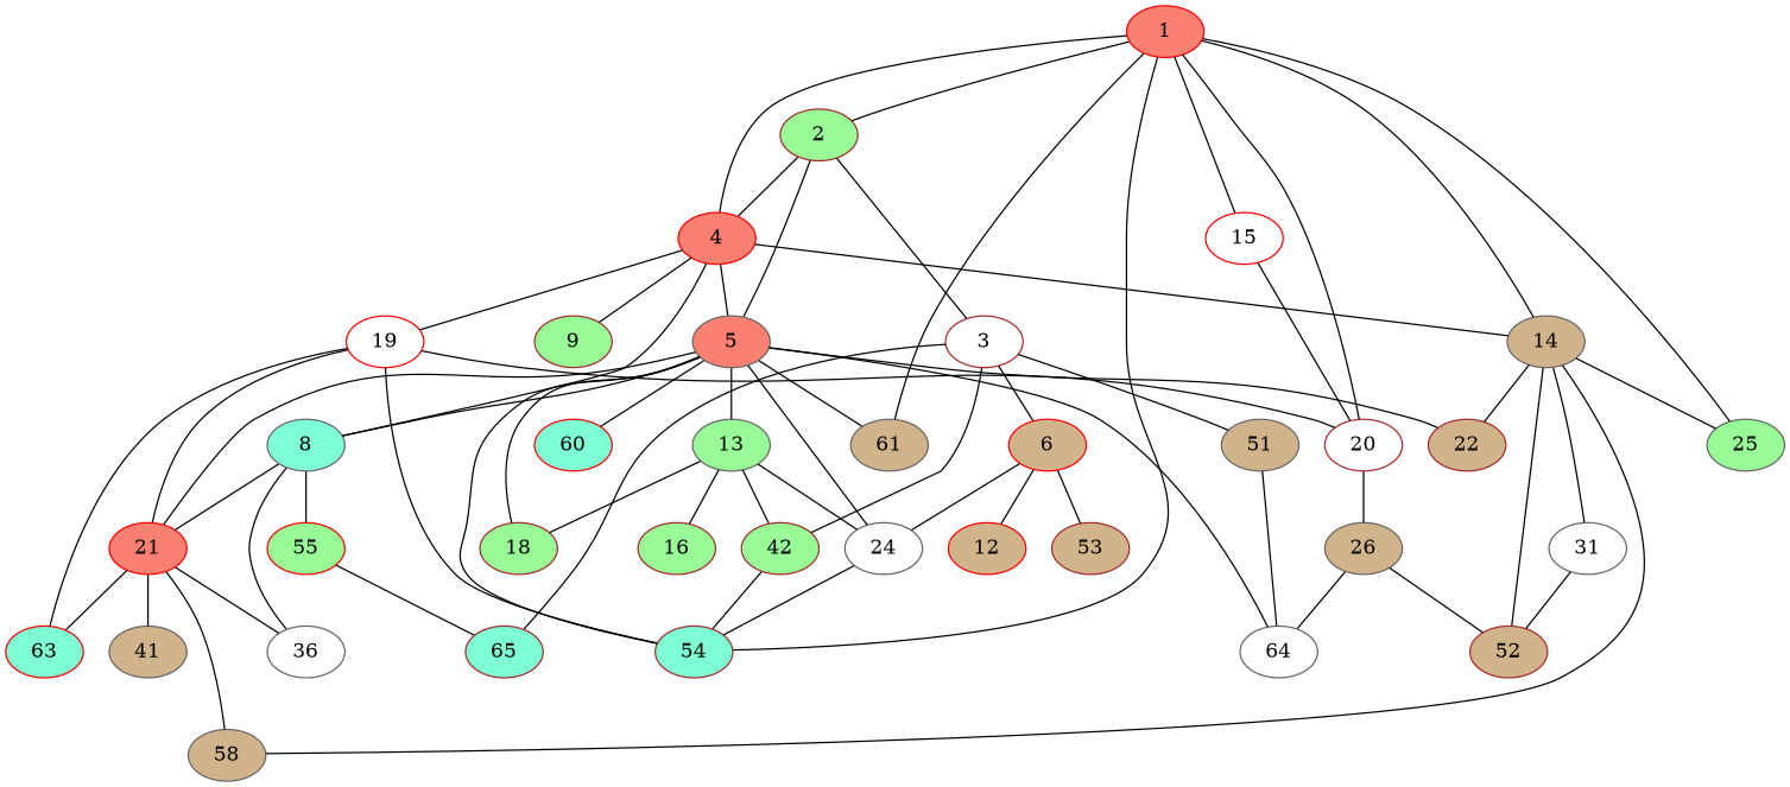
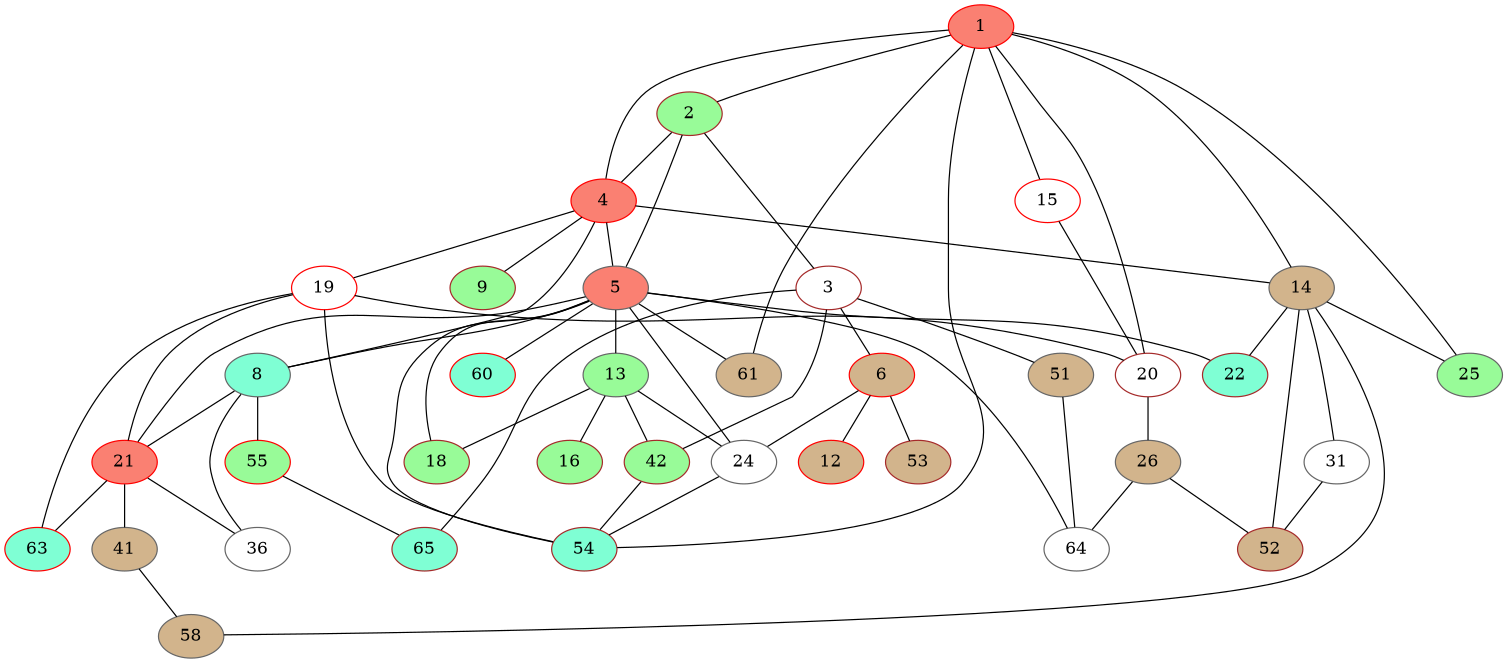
  graph {
    node [color=gray40 fillcolor=tan style=filled]
    1 [color=red fillcolor=salmon super="+47"]
    2 [color=brown fillcolor=palegreen]
    4 [color=red fillcolor=salmon super="+7"]
    14 [super="+17"]
    15 [color=red fillcolor=white]
    20 [color=brown fillcolor=white super="+40+66+34+71"]
    25 [fillcolor=palegreen super="+72+44"]
    54 [color=brown fillcolor=aquamarine super="+56"]
    61
    3 [color=brown fillcolor=white]
    5 [fillcolor=salmon super="+62+11"]
    8 [fillcolor=aquamarine super="+48"]
    9 [color=brown fillcolor=palegreen super="+43"]
    19 [color=red fillcolor=white super="+57+33"]
-   22 [color=brown super="+27"]
+   22 [color=brown fillcolor=aquamarine super="+27"]
    31 [fillcolor=white]
    52 [color=brown]
    58
    26 [super="+70+49"]
    6 [color=red super="+10"]
    42 [color=brown fillcolor=palegreen]
    51
    65 [color=brown fillcolor=aquamarine]
    13 [fillcolor=palegreen]
    18 [color=brown fillcolor=palegreen super="+46"]
    21 [color=red fillcolor=salmon super="+28"]
    24 [fillcolor=white super="+35"]
    60 [color=red fillcolor=aquamarine super="+69"]
    64 [fillcolor=white]
    12 [color=red]
    53 [color=brown]
    36 [fillcolor=white super="+37"]
    55 [color=red fillcolor=palegreen]
    63 [color=red fillcolor=aquamarine]
    16 [color=brown fillcolor=palegreen]
    41
    1 -- 2
    1 -- 4
    1 -- 14
    1 -- 15
    1 -- 20
    1 -- 25
    1 -- 54
    1 -- 61
    2 -- 4
    2 -- 3
    2 -- 5
    4 -- 14
    4 -- 5
    4 -- 8
    4 -- 9
    4 -- 19
    14 -- 25
    14 -- 22
    14 -- 31
    14 -- 52
    14 -- 58
    15 -- 20
    20 -- 26
    3 -- 6
    3 -- 42
    3 -- 51
    3 -- 65
    5 -- 54
    5 -- 61
    5 -- 8
    5 -- 22
    5 -- 13
    5 -- 18
    5 -- 21
    5 -- 24
    5 -- 60
    5 -- 64
    8 -- 21
    8 -- 36
    8 -- 55
    19 -- 20
    19 -- 54 [weight=2]
    19 -- 21
    19 -- 63
    31 -- 52
    26 -- 52
    26 -- 64
    6 -- 24
    6 -- 12
    6 -- 53
    42 -- 54
    51 -- 64
    13 -- 42
    13 -- 18
    13 -- 24
    13 -- 16
    21 -- 36
    21 -- 63
    21 -- 41
    24 -- 54
    55 -- 65
-   21 -- 58
+   41 -- 58
  }
